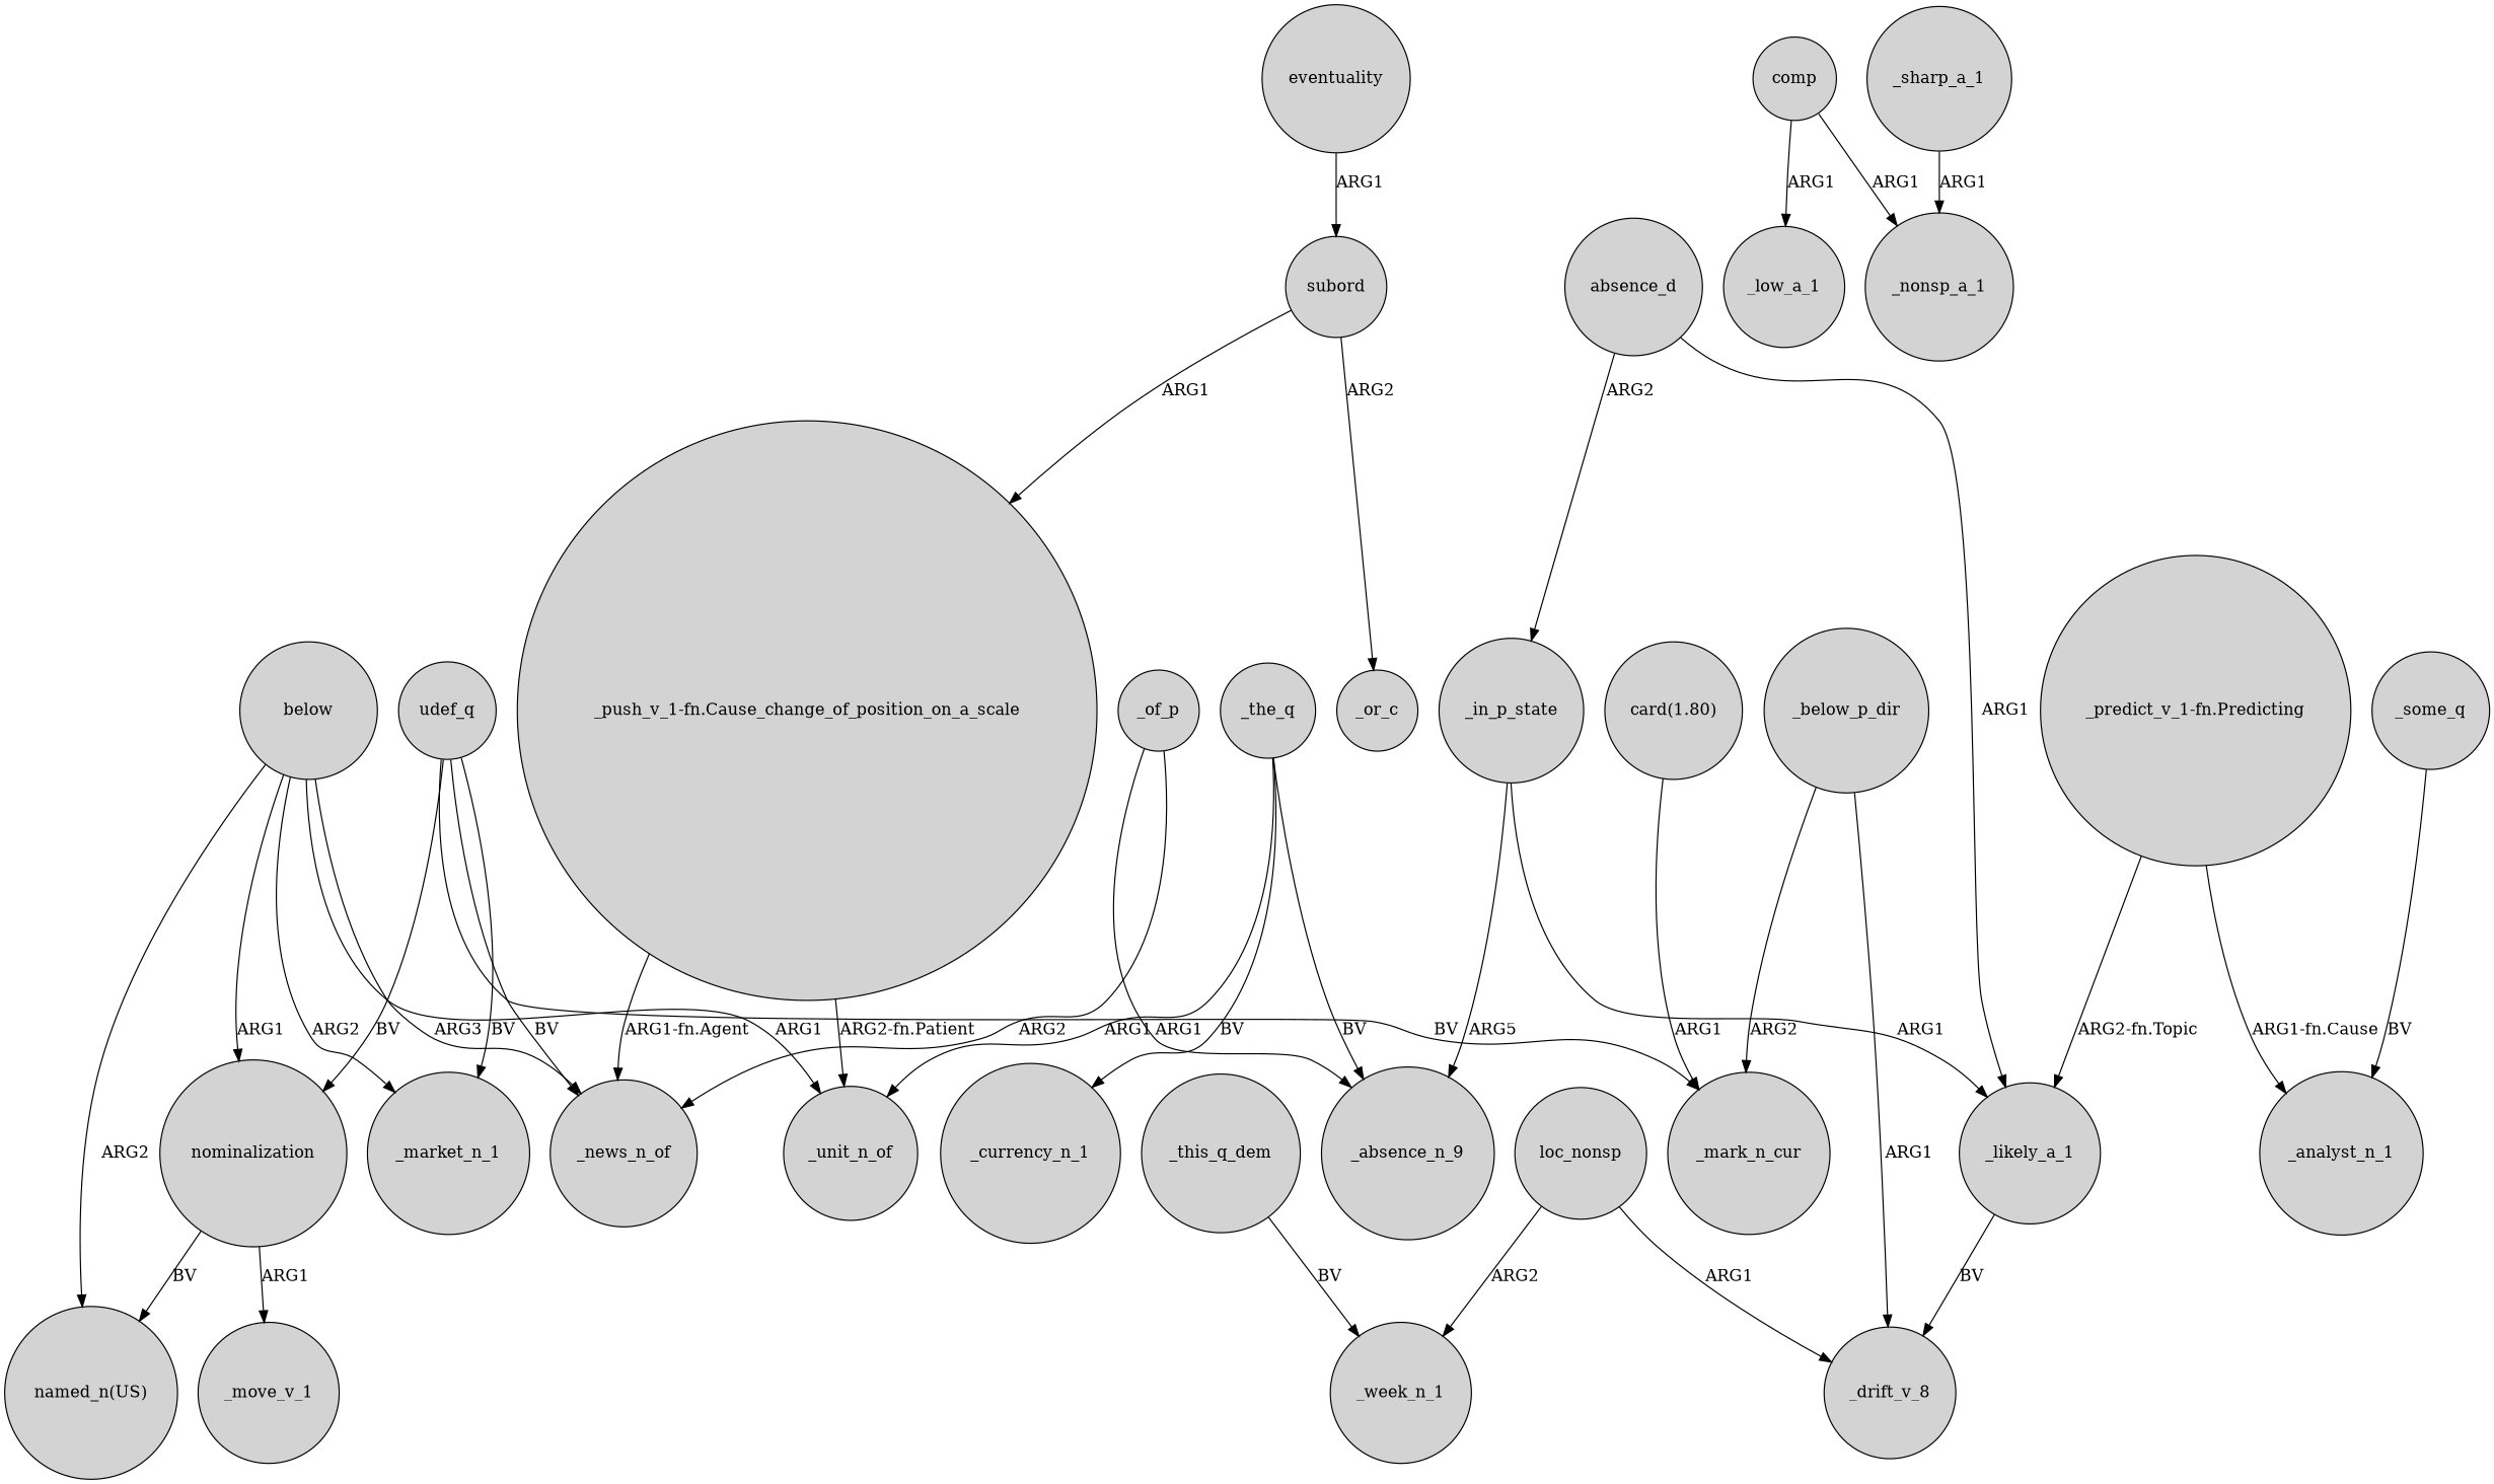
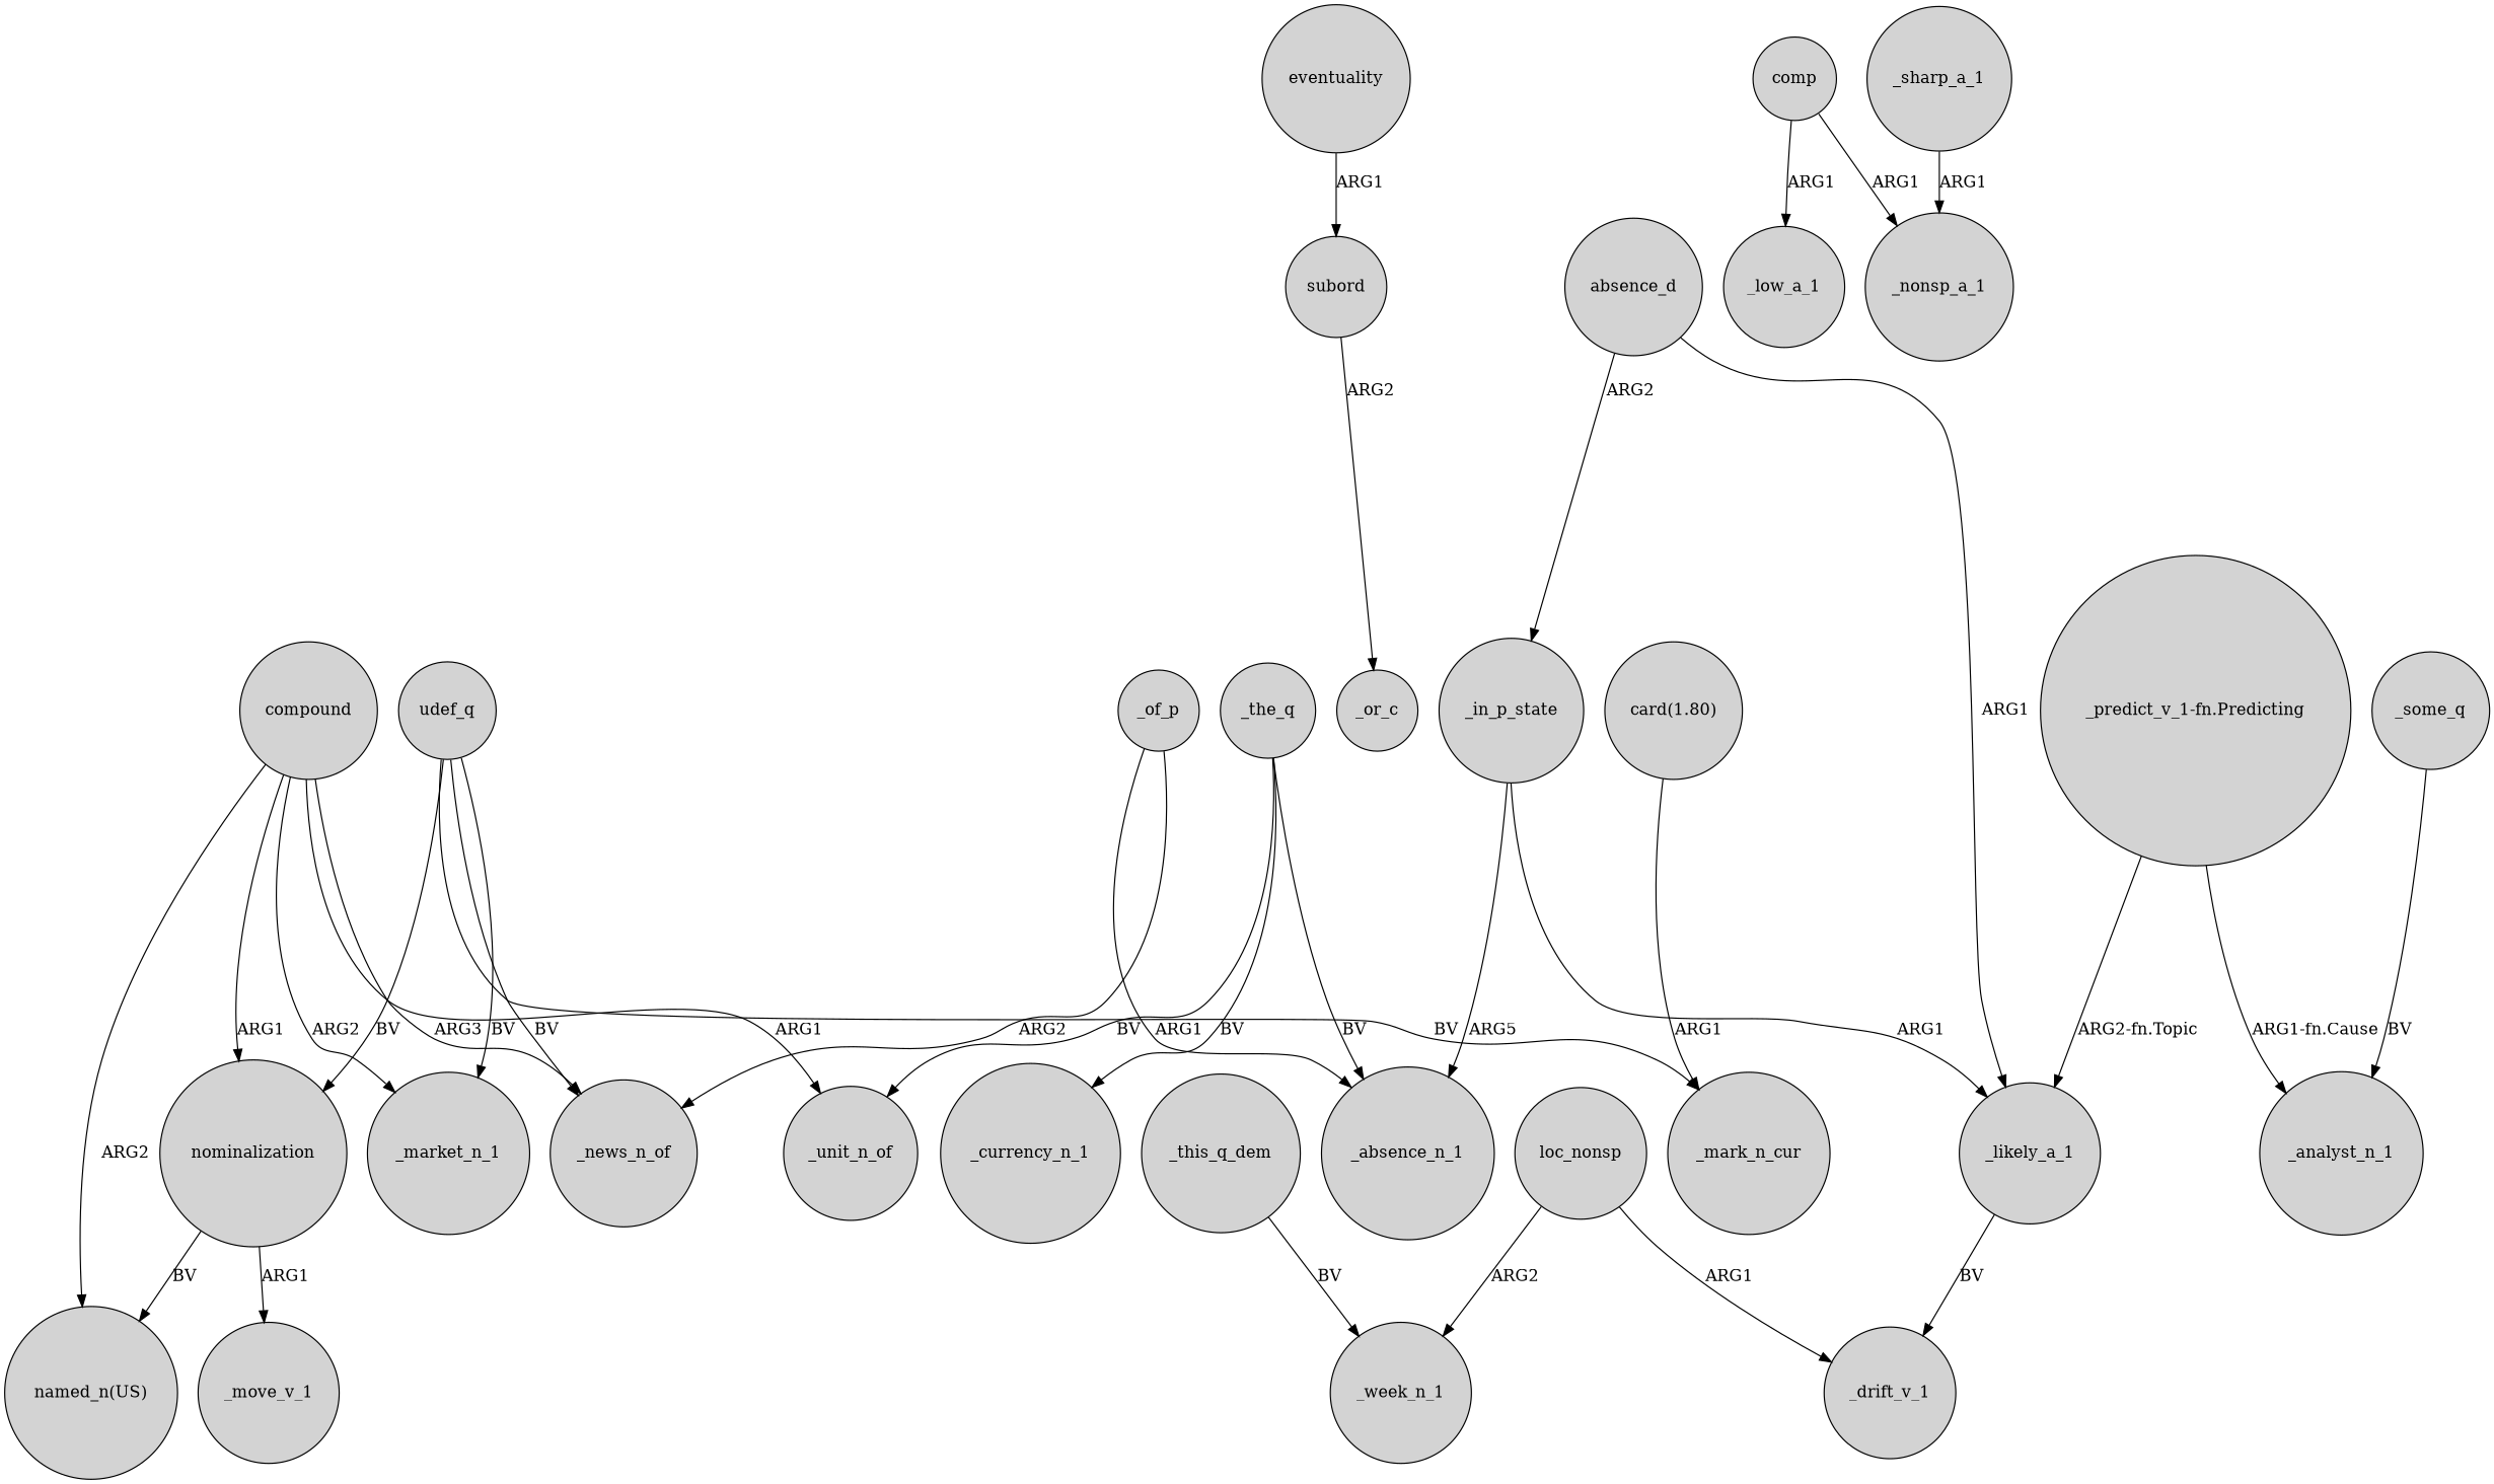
  digraph {
    node [shape=circle style=filled]
-   compound [label=below]
+   compound
    _market_n_1
    "named_n(US)"
    _unit_n_of
    _news_n_of
    nominalization
    _move_v_1
    "card(1.80)"
    _mark_n_cur
    udef_q
    _in_p_state
    _likely_a_1
-   _absence_n_1 [label=_absence_n_9]
-   _drift_v_1 [label=_drift_v_8]
-   _below_p_dir
+   _absence_n_1
+   _drift_v_1
    subord
-   "_push_v_1-fn.Cause_change_of_position_on_a_scale"
    _or_c
    n19 [label=absence_d]
    n20 [label=_nonsp_a_1]
    comp
    _low_a_1
    _of_p
    eventuality
    _this_q_dem
    _week_n_1
    loc_nonsp
    _sharp_a_1
    _the_q
    _currency_n_1
    _some_q
    _analyst_n_1
    "_predict_v_1-fn.Predicting"
    compound -> _market_n_1 [label=ARG2]
    compound -> "named_n(US)" [label=ARG2]
    compound -> _unit_n_of [label=ARG1]
    compound -> _news_n_of [label=ARG3]
    compound -> nominalization [label=ARG1]
    nominalization -> "named_n(US)" [label=BV]
    nominalization -> _move_v_1 [label=ARG1]
    "card(1.80)" -> _mark_n_cur [label=ARG1]
    udef_q -> _market_n_1 [label=BV]
    udef_q -> _news_n_of [label=BV]
    udef_q -> nominalization [label=BV]
    udef_q -> _mark_n_cur [label=BV]
    _in_p_state -> _likely_a_1 [label=ARG1]
    _in_p_state -> _absence_n_1 [label=ARG5]
    _likely_a_1 -> _drift_v_1 [label=BV]
-   _below_p_dir -> _mark_n_cur [label=ARG2]
-   _below_p_dir -> _drift_v_1 [label=ARG1]
-   subord -> "_push_v_1-fn.Cause_change_of_position_on_a_scale" [label=ARG1]
    subord -> _or_c [label=ARG2]
-   "_push_v_1-fn.Cause_change_of_position_on_a_scale" -> _unit_n_of [label="ARG2-fn.Patient"]
-   "_push_v_1-fn.Cause_change_of_position_on_a_scale" -> _news_n_of [label="ARG1-fn.Agent"]
    n19 -> _in_p_state [label=ARG2]
    n19 -> _likely_a_1 [label=ARG1]
    comp -> n20 [label=ARG1]
    comp -> _low_a_1 [label=ARG1]
    _of_p -> _news_n_of [label=ARG2]
    _of_p -> _absence_n_1 [label=ARG1]
    eventuality -> subord [label=ARG1]
    _this_q_dem -> _week_n_1 [label=BV]
    loc_nonsp -> _drift_v_1 [label=ARG1]
    loc_nonsp -> _week_n_1 [label=ARG2]
    _sharp_a_1 -> n20 [label=ARG1]
-   _the_q -> _unit_n_of [label=ARG1]
+   _the_q -> _unit_n_of [label=BV]
    _the_q -> _absence_n_1 [label=BV]
    _the_q -> _currency_n_1 [label=BV]
    _some_q -> _analyst_n_1 [label=BV]
    "_predict_v_1-fn.Predicting" -> _likely_a_1 [label="ARG2-fn.Topic"]
    "_predict_v_1-fn.Predicting" -> _analyst_n_1 [label="ARG1-fn.Cause"]
  }
